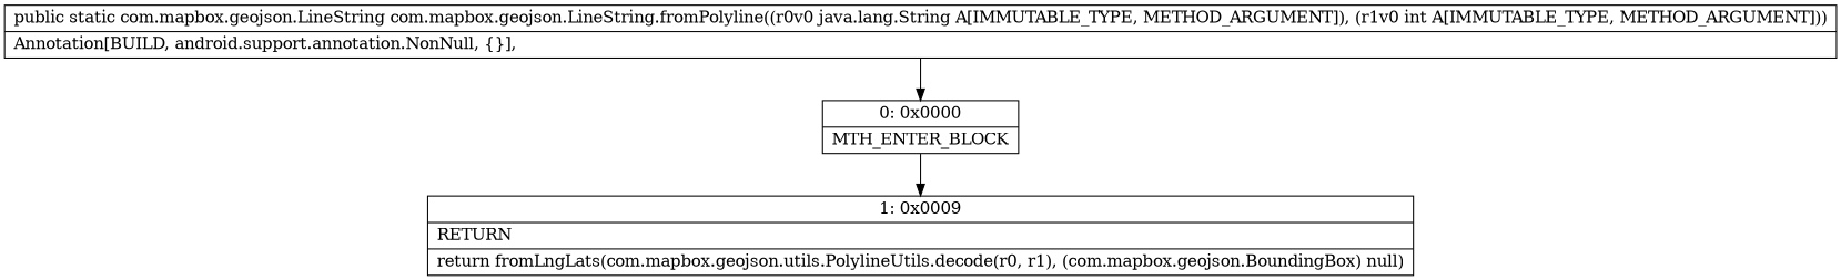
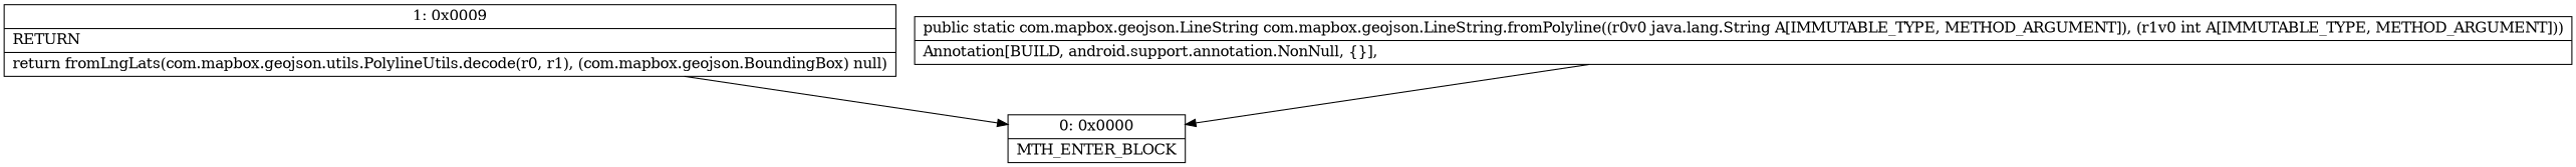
  digraph {
    node [shape=record]
    n1 [label="{0\:\ 0x0000|MTH_ENTER_BLOCK\l}"]
    n2 [label="{1\:\ 0x0009|RETURN\l|return fromLngLats(com.mapbox.geojson.utils.PolylineUtils.decode(r0, r1), (com.mapbox.geojson.BoundingBox) null)\l}"]
    n3 [label="{public static com.mapbox.geojson.LineString com.mapbox.geojson.LineString.fromPolyline((r0v0 java.lang.String A[IMMUTABLE_TYPE, METHOD_ARGUMENT]), (r1v0 int A[IMMUTABLE_TYPE, METHOD_ARGUMENT]))  | Annotation[BUILD, android.support.annotation.NonNull, \{\}], \l}"]
-   n1 -> n2
+   n2 -> n1
    n3 -> n1
  }
